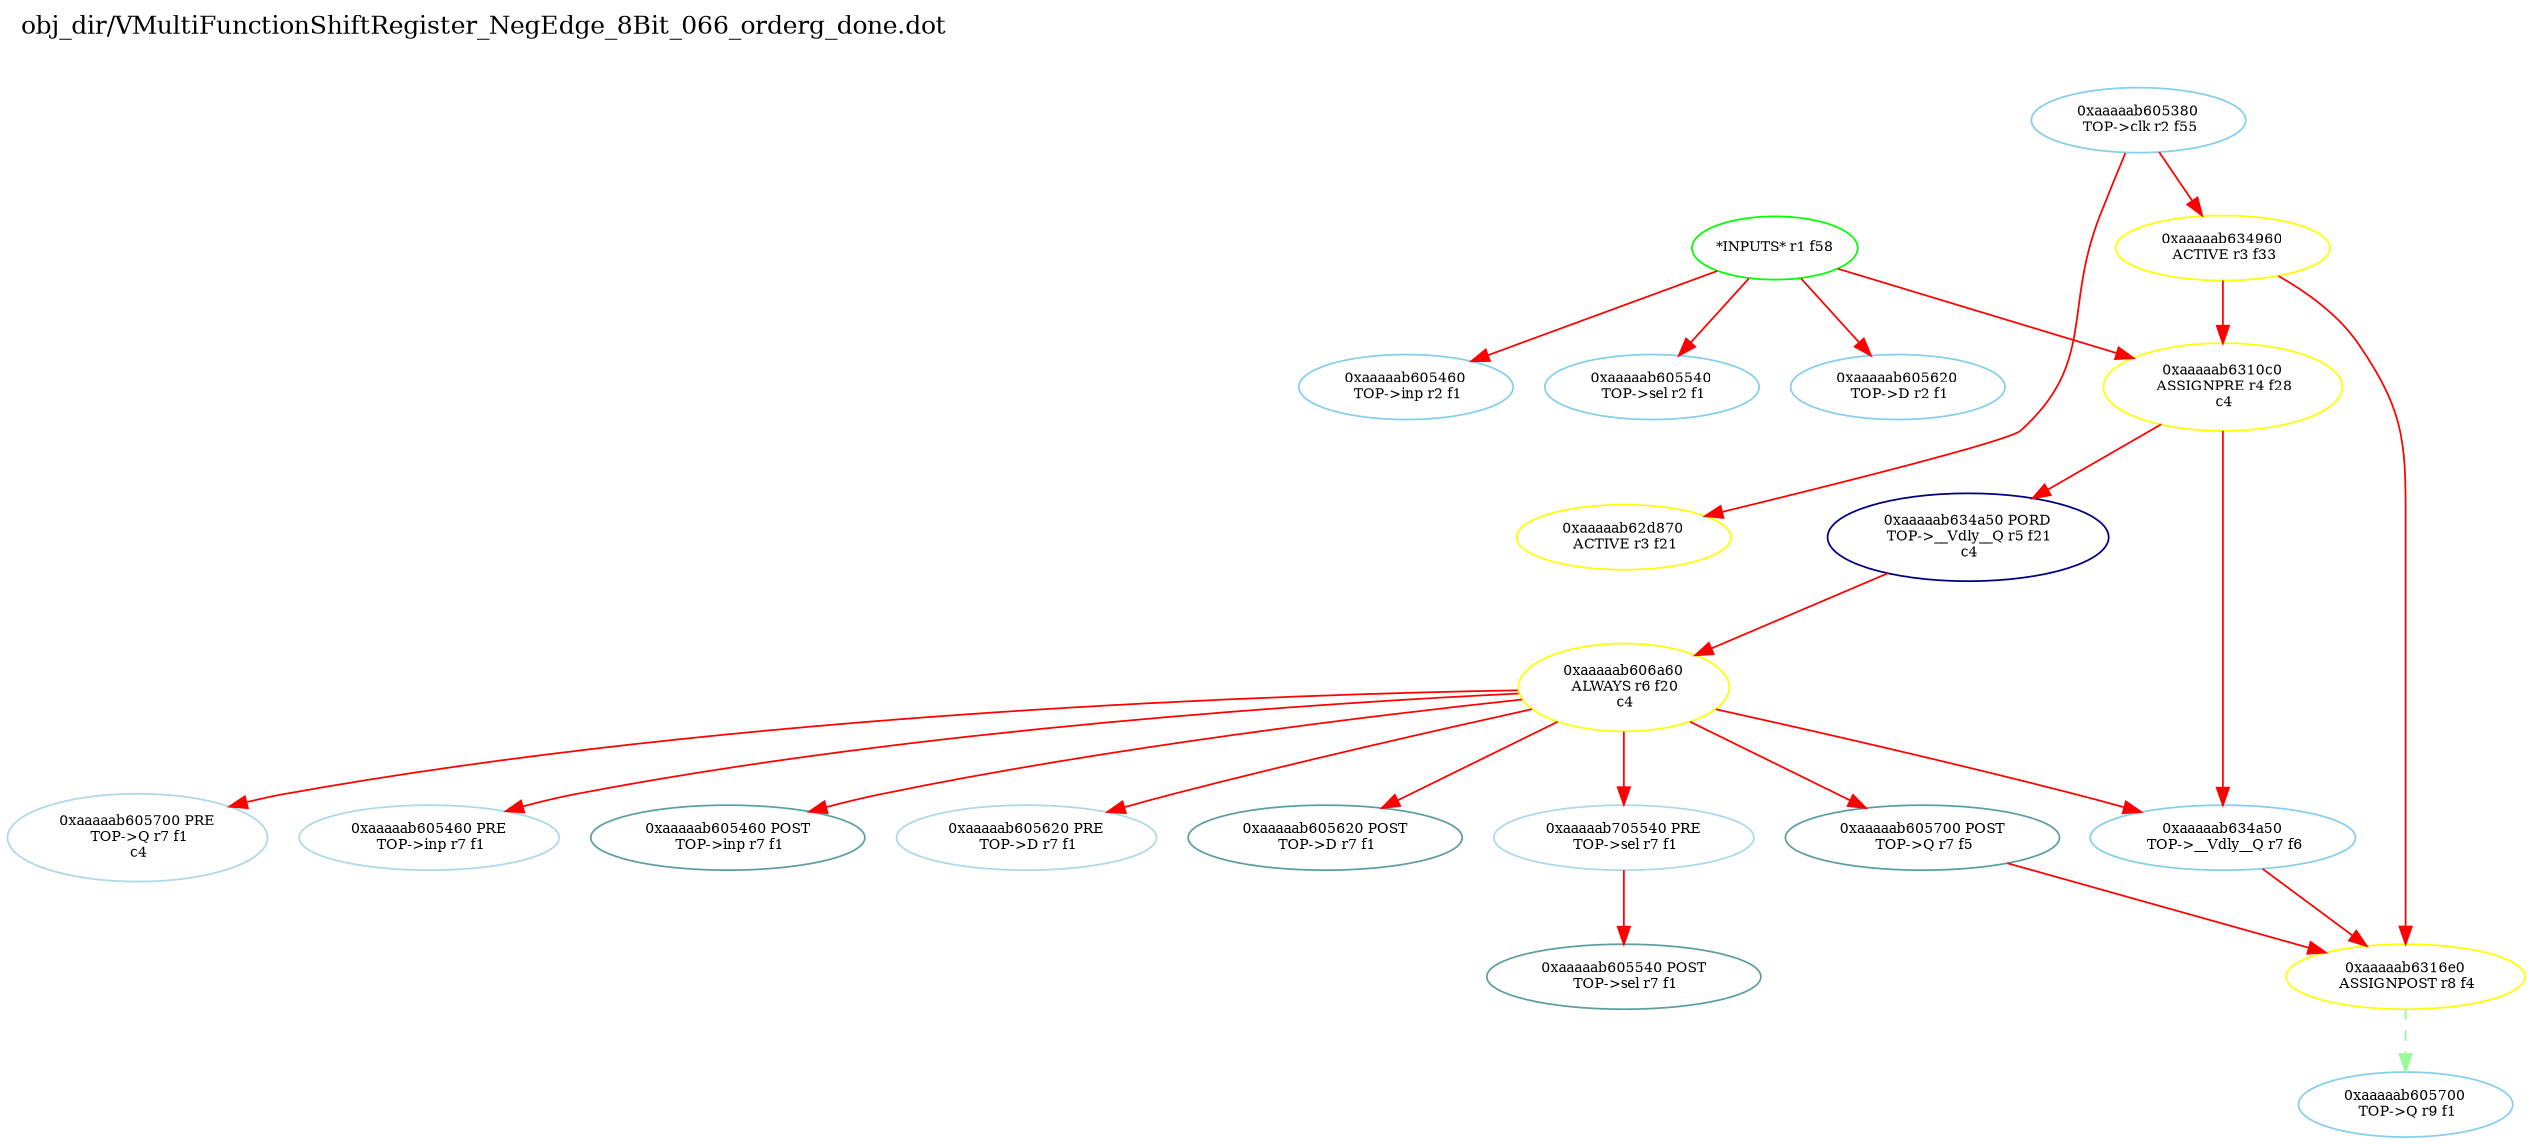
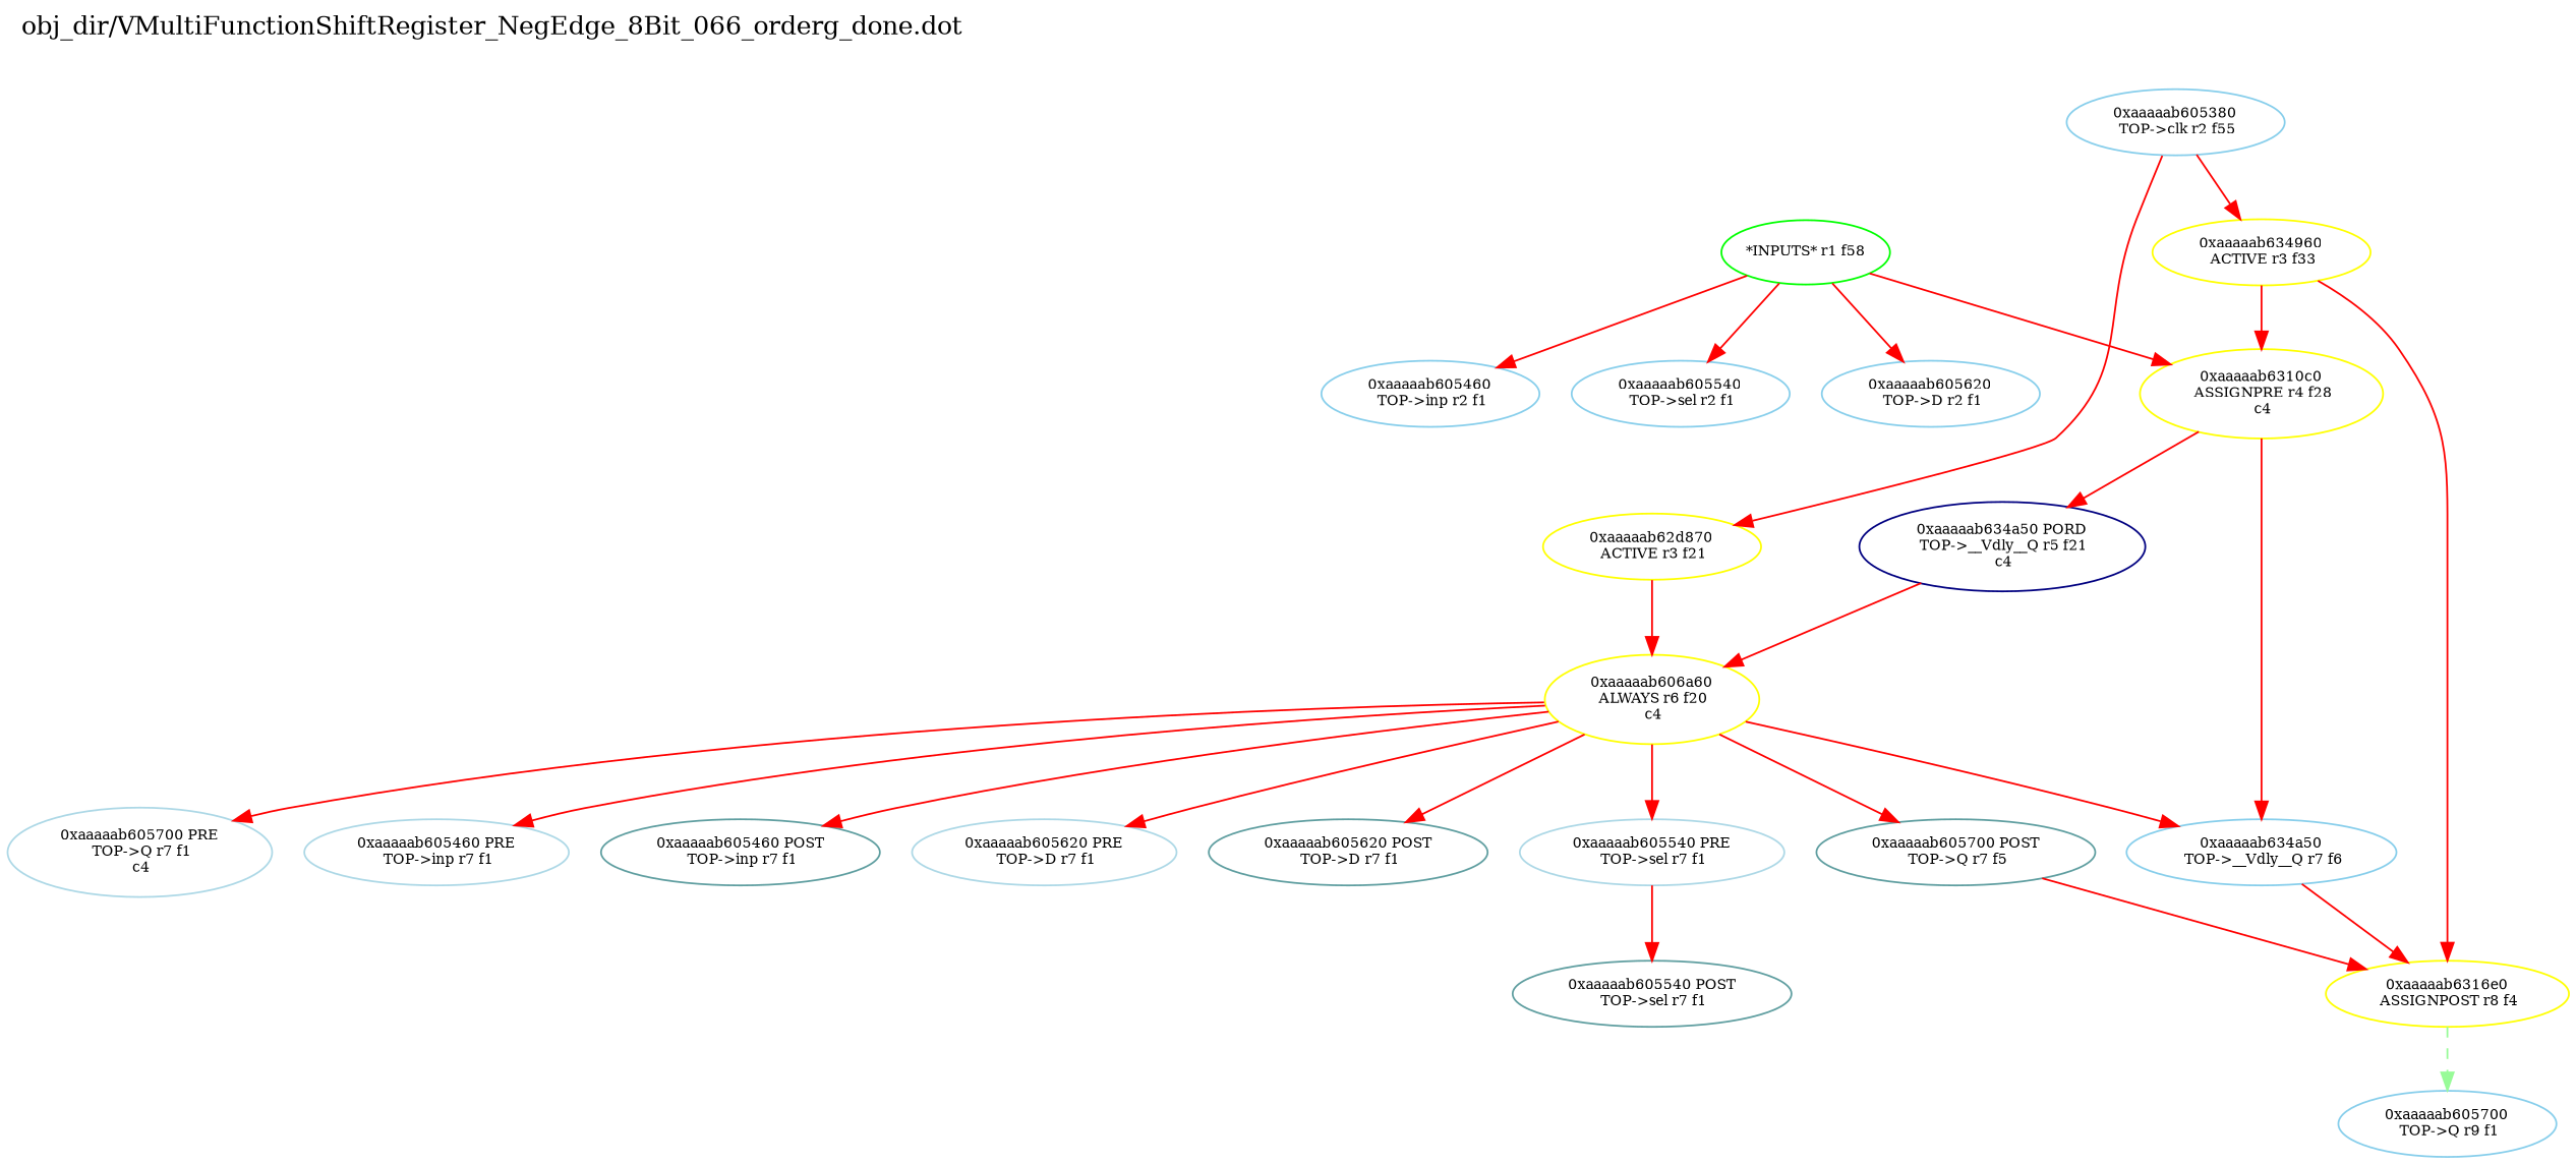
  digraph {
    label="obj_dir/VMultiFunctionShiftRegister_NegEdge_8Bit_066_orderg_done.dot"
    labeljust=l
    labelloc=t
    rankdir=TB
    node [color=skyblue fontsize=8]
    edge [color=red fontsize=8 weight=32]
    n1 [color=green label="*INPUTS* r1 f58"]
    n2 [label="0xaaaaab605460\n TOP->inp r2 f1"]
    n3 [label="0xaaaaab605540\n TOP->sel r2 f1"]
    n4 [label="0xaaaaab605620\n TOP->D r2 f1"]
    n5 [color=yellow label="0xaaaaab6310c0\n ASSIGNPRE r4 f28\n c4"]
    n6 [label="0xaaaaab605380\n TOP->clk r2 f55"]
    n7 [color=yellow label="0xaaaaab62d870\n ACTIVE r3 f21"]
    n8 [color=yellow label="0xaaaaab634960\n ACTIVE r3 f33"]
    n9 [color=yellow label="0xaaaaab606a60\n ALWAYS r6 f20\n c4"]
    n10 [color=yellow label="0xaaaaab6316e0\n ASSIGNPOST r8 f4"]
    n11 [label="0xaaaaab634a50\n TOP->__Vdly__Q r7 f6"]
-   n12 [color=lightblue label="0xaaaaab705540 PRE\n TOP->sel r7 f1"]
+   n12 [color=lightblue label="0xaaaaab605540 PRE\n TOP->sel r7 f1"]
    n13 [color=lightblue label="0xaaaaab605700 PRE\n TOP->Q r7 f1\n c4"]
    n14 [color=lightblue label="0xaaaaab605460 PRE\n TOP->inp r7 f1"]
    n15 [color=CadetBlue label="0xaaaaab605460 POST\n TOP->inp r7 f1"]
    n16 [color=lightblue label="0xaaaaab605620 PRE\n TOP->D r7 f1"]
    n17 [color=CadetBlue label="0xaaaaab605620 POST\n TOP->D r7 f1"]
    n18 [color=CadetBlue label="0xaaaaab605700 POST\n TOP->Q r7 f5"]
    n19 [color=NavyBlue label="0xaaaaab634a50 PORD\n TOP->__Vdly__Q r5 f21\n c4"]
    n20 [label="0xaaaaab605700\n TOP->Q r9 f1"]
    n21 [color=CadetBlue label="0xaaaaab605540 POST\n TOP->sel r7 f1"]
    n1 -> n2 [weight=1]
    n1 -> n3 [weight=1]
    n1 -> n4 [weight=1]
    n1 -> n5 [weight=1]
    n5 -> n11
    n5 -> n19
    n6 -> n7 [weight=8]
    n6 -> n8 [weight=8]
+   n7 -> n9
    n8 -> n5
    n8 -> n10
    n9 -> n11
    n9 -> n12
    n9 -> n13
    n9 -> n14
    n9 -> n15 [weight=2]
    n9 -> n16
    n9 -> n17 [weight=2]
    n9 -> n18 [weight=2]
    n10 -> n20 [color=PaleGreen style=dashed weight=1]
    n11 -> n10 [weight=8]
    n12 -> n21 [weight=2]
    n18 -> n10 [weight=2]
    n19 -> n9
  }
